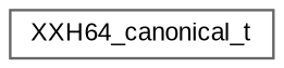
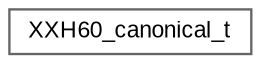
  digraph {
    rankdir=LR
    fontname="Liberation Sans"
-   n1 [color=grey40 fillcolor=white fontname="Liberation Sans" fontsize=10 height=0.2 label=XXH64_canonical_t shape=box style=filled width=0.4]
+   n1 [color=grey40 fillcolor=white fontname="Liberation Sans" fontsize=10 height=0.2 label=XXH60_canonical_t shape=box style=filled width=0.4]
  }
